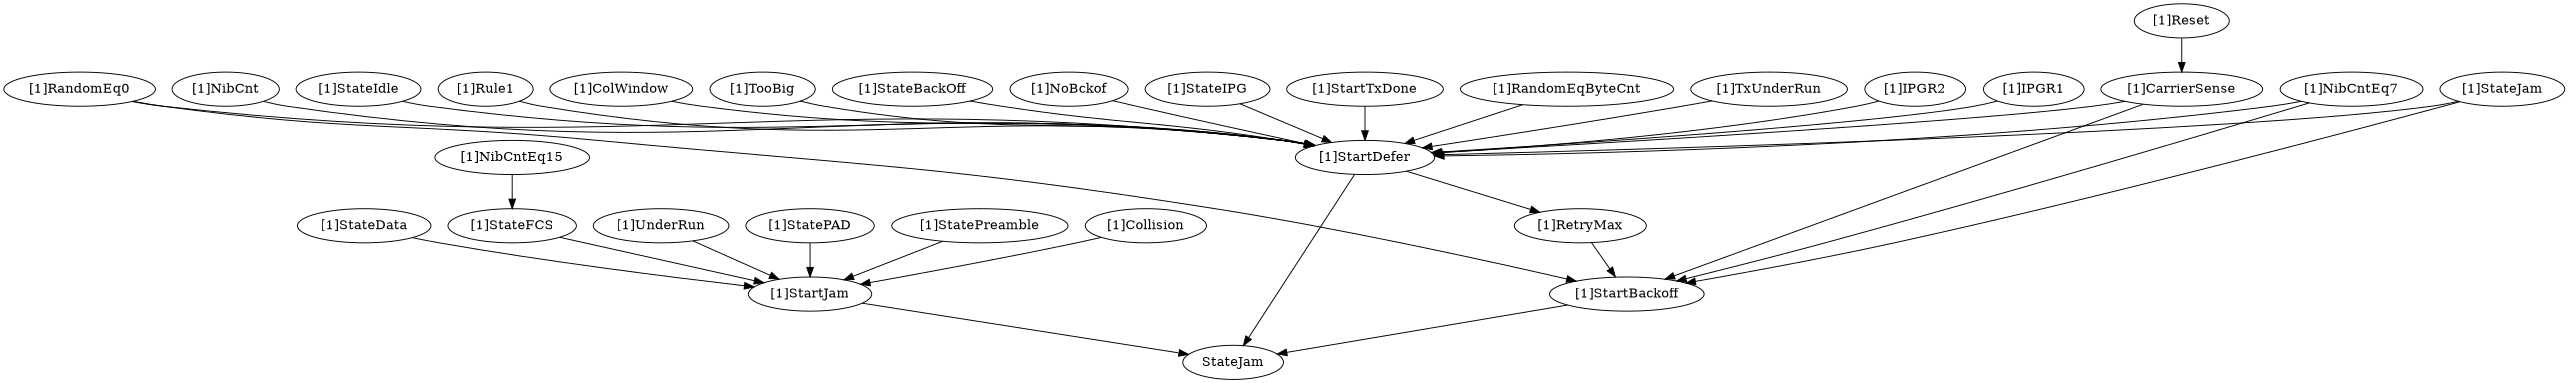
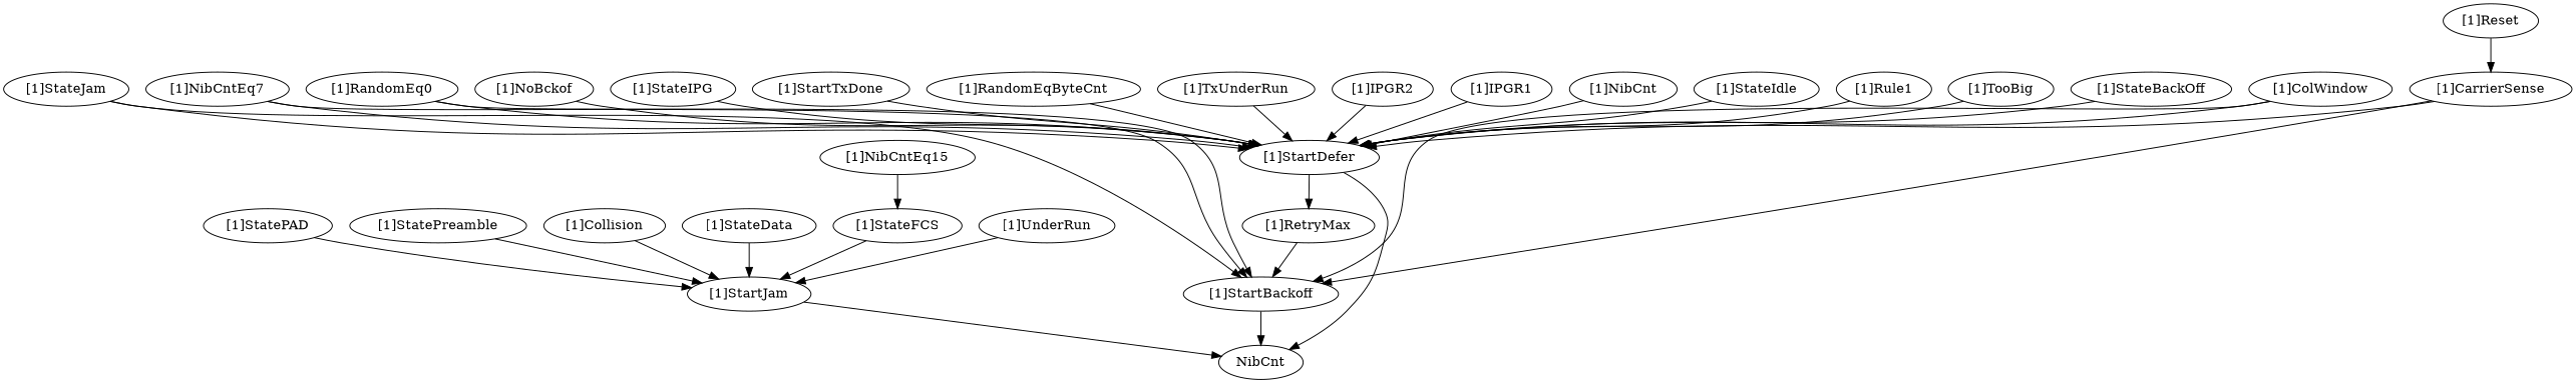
  strict digraph {
    node [complexity=23 importance=0.16392071551 rank=0.00712698763087]
-   StateJam [complexity=0 importance=0.0329547108653 rank=0.0]
+   StateJam [complexity=0 importance=0.0329547108653 rank=0.0 label=NibCnt]
    "[1]StateData" [complexity=9 importance=0.105786141615 rank=0.011754015735]
    "[1]StartJam" [complexity=1 importance=0.0875458005365 rank=0.0875458005365]
    "[1]StartDefer" [complexity=2 importance=0.153042806319 rank=0.0765214031594]
    "[1]TooBig"
    "[1]RetryMax"
    "[1]StateBackOff" [importance=0.177104004074 rank=0.00770017409019]
    "[1]NoBckof"
    "[1]StartBackoff" [complexity=2 importance=0.0958774027419 rank=0.047938701371]
    "[1]StateFCS" [complexity=9 importance=0.12056402248 rank=0.0133960024978]
    "[1]CarrierSense"
    "[1]StateIPG" [importance=0.190608520465 rank=0.00828732697676]
    "[1]NibCntEq7"
    "[1]UnderRun" [complexity=9 importance=0.0984237097276 rank=0.0109359677475]
    "[1]StartTxDone"
    "[1]RandomEqByteCnt"
    "[1]TxUnderRun"
    "[1]StatePAD" [complexity=9 importance=0.129317344451 rank=0.0143685938279]
    "[1]StatePreamble" [complexity=9 importance=0.121674787824 rank=0.0135194208693]
    "[1]IPGR2"
    "[1]IPGR1"
    "[1]NibCnt"
    "[1]Reset" [complexity=1 importance=0.109742041787 rank=0.109742041787]
    "[1]StateJam" [importance=0.185997517184 rank=0.00808684857323]
    "[1]NibCntEq15" [complexity=9 importance=0.0984237097276 rank=0.0109359677475]
    "[1]StateIdle" [importance=0.185820875447 rank=0.0080791684977]
    "[1]RandomEq0"
    "[1]Collision" [complexity=9 importance=0.0984237097276 rank=0.0109359677475]
    "[1]Rule1" [importance=0.189891819461 rank=0.00825616606352]
    "[1]ColWindow"
    "[1]StateData" -> "[1]StartJam"
    "[1]StartJam" -> StateJam
    "[1]StartDefer" -> StateJam
    "[1]StartDefer" -> "[1]RetryMax"
    "[1]TooBig" -> "[1]StartDefer"
    "[1]RetryMax" -> "[1]StartBackoff"
    "[1]StateBackOff" -> "[1]StartDefer"
    "[1]NoBckof" -> "[1]StartDefer"
    "[1]StartBackoff" -> StateJam
    "[1]StateFCS" -> "[1]StartJam"
    "[1]CarrierSense" -> "[1]StartDefer"
    "[1]CarrierSense" -> "[1]StartBackoff"
    "[1]StateIPG" -> "[1]StartDefer"
    "[1]NibCntEq7" -> "[1]StartDefer"
    "[1]NibCntEq7" -> "[1]StartBackoff"
    "[1]UnderRun" -> "[1]StartJam"
    "[1]StartTxDone" -> "[1]StartDefer"
    "[1]RandomEqByteCnt" -> "[1]StartDefer"
    "[1]TxUnderRun" -> "[1]StartDefer"
    "[1]StatePAD" -> "[1]StartJam"
    "[1]StatePreamble" -> "[1]StartJam"
    "[1]IPGR2" -> "[1]StartDefer"
    "[1]IPGR1" -> "[1]StartDefer"
    "[1]NibCnt" -> "[1]StartDefer"
    "[1]Reset" -> "[1]CarrierSense"
    "[1]StateJam" -> "[1]StartDefer"
    "[1]StateJam" -> "[1]StartBackoff"
    "[1]NibCntEq15" -> "[1]StateFCS"
    "[1]StateIdle" -> "[1]StartDefer"
    "[1]RandomEq0" -> "[1]StartDefer"
    "[1]RandomEq0" -> "[1]StartBackoff"
    "[1]Collision" -> "[1]StartJam"
    "[1]Rule1" -> "[1]StartDefer"
    "[1]ColWindow" -> "[1]StartDefer"
+   "[1]ColWindow" -> "[1]StartBackoff"
  }
